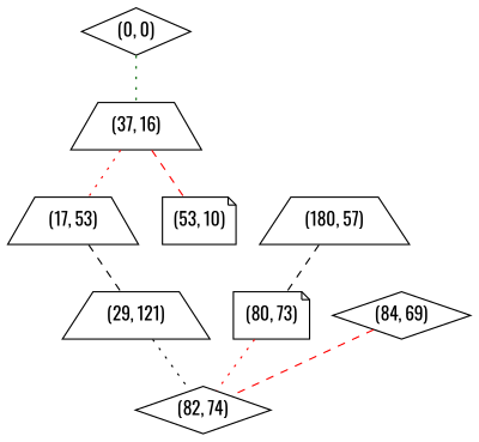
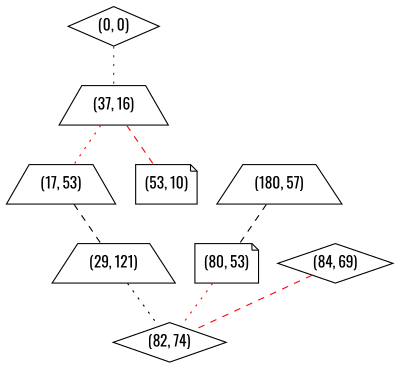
  graph {
    fontname=Oswald
    node [fontname=Oswald shape=trapezium]
    edge [color=red fontname=Oswald style=dotted weight=1]
    "(0, 0)" [shape=diamond]
    "(37, 16)"
    "(17, 53)"
    "(53, 10)" [shape=note]
-   "(80, 73)" [shape=note]
+   "(80, 73)" [shape=note label="(80, 53)"]
    "(180, 57)"
    "(29, 121)"
    "(82, 74)" [shape=diamond]
    "(84, 69)" [shape=diamond]
    "(0, 0)" -- "(37, 16)" [color=darkgreen weight=4]
    "(37, 16)" -- "(17, 53)"
    "(37, 16)" -- "(53, 10)" [style=dashed]
    "(17, 53)" -- "(29, 121)" [color=black style=dashed]
    "(80, 73)" -- "(82, 74)"
    "(180, 57)" -- "(80, 73)" [color=black style=dashed]
    "(29, 121)" -- "(82, 74)" [color=black weight=2]
    "(84, 69)" -- "(82, 74)" [style=dashed]
  }
